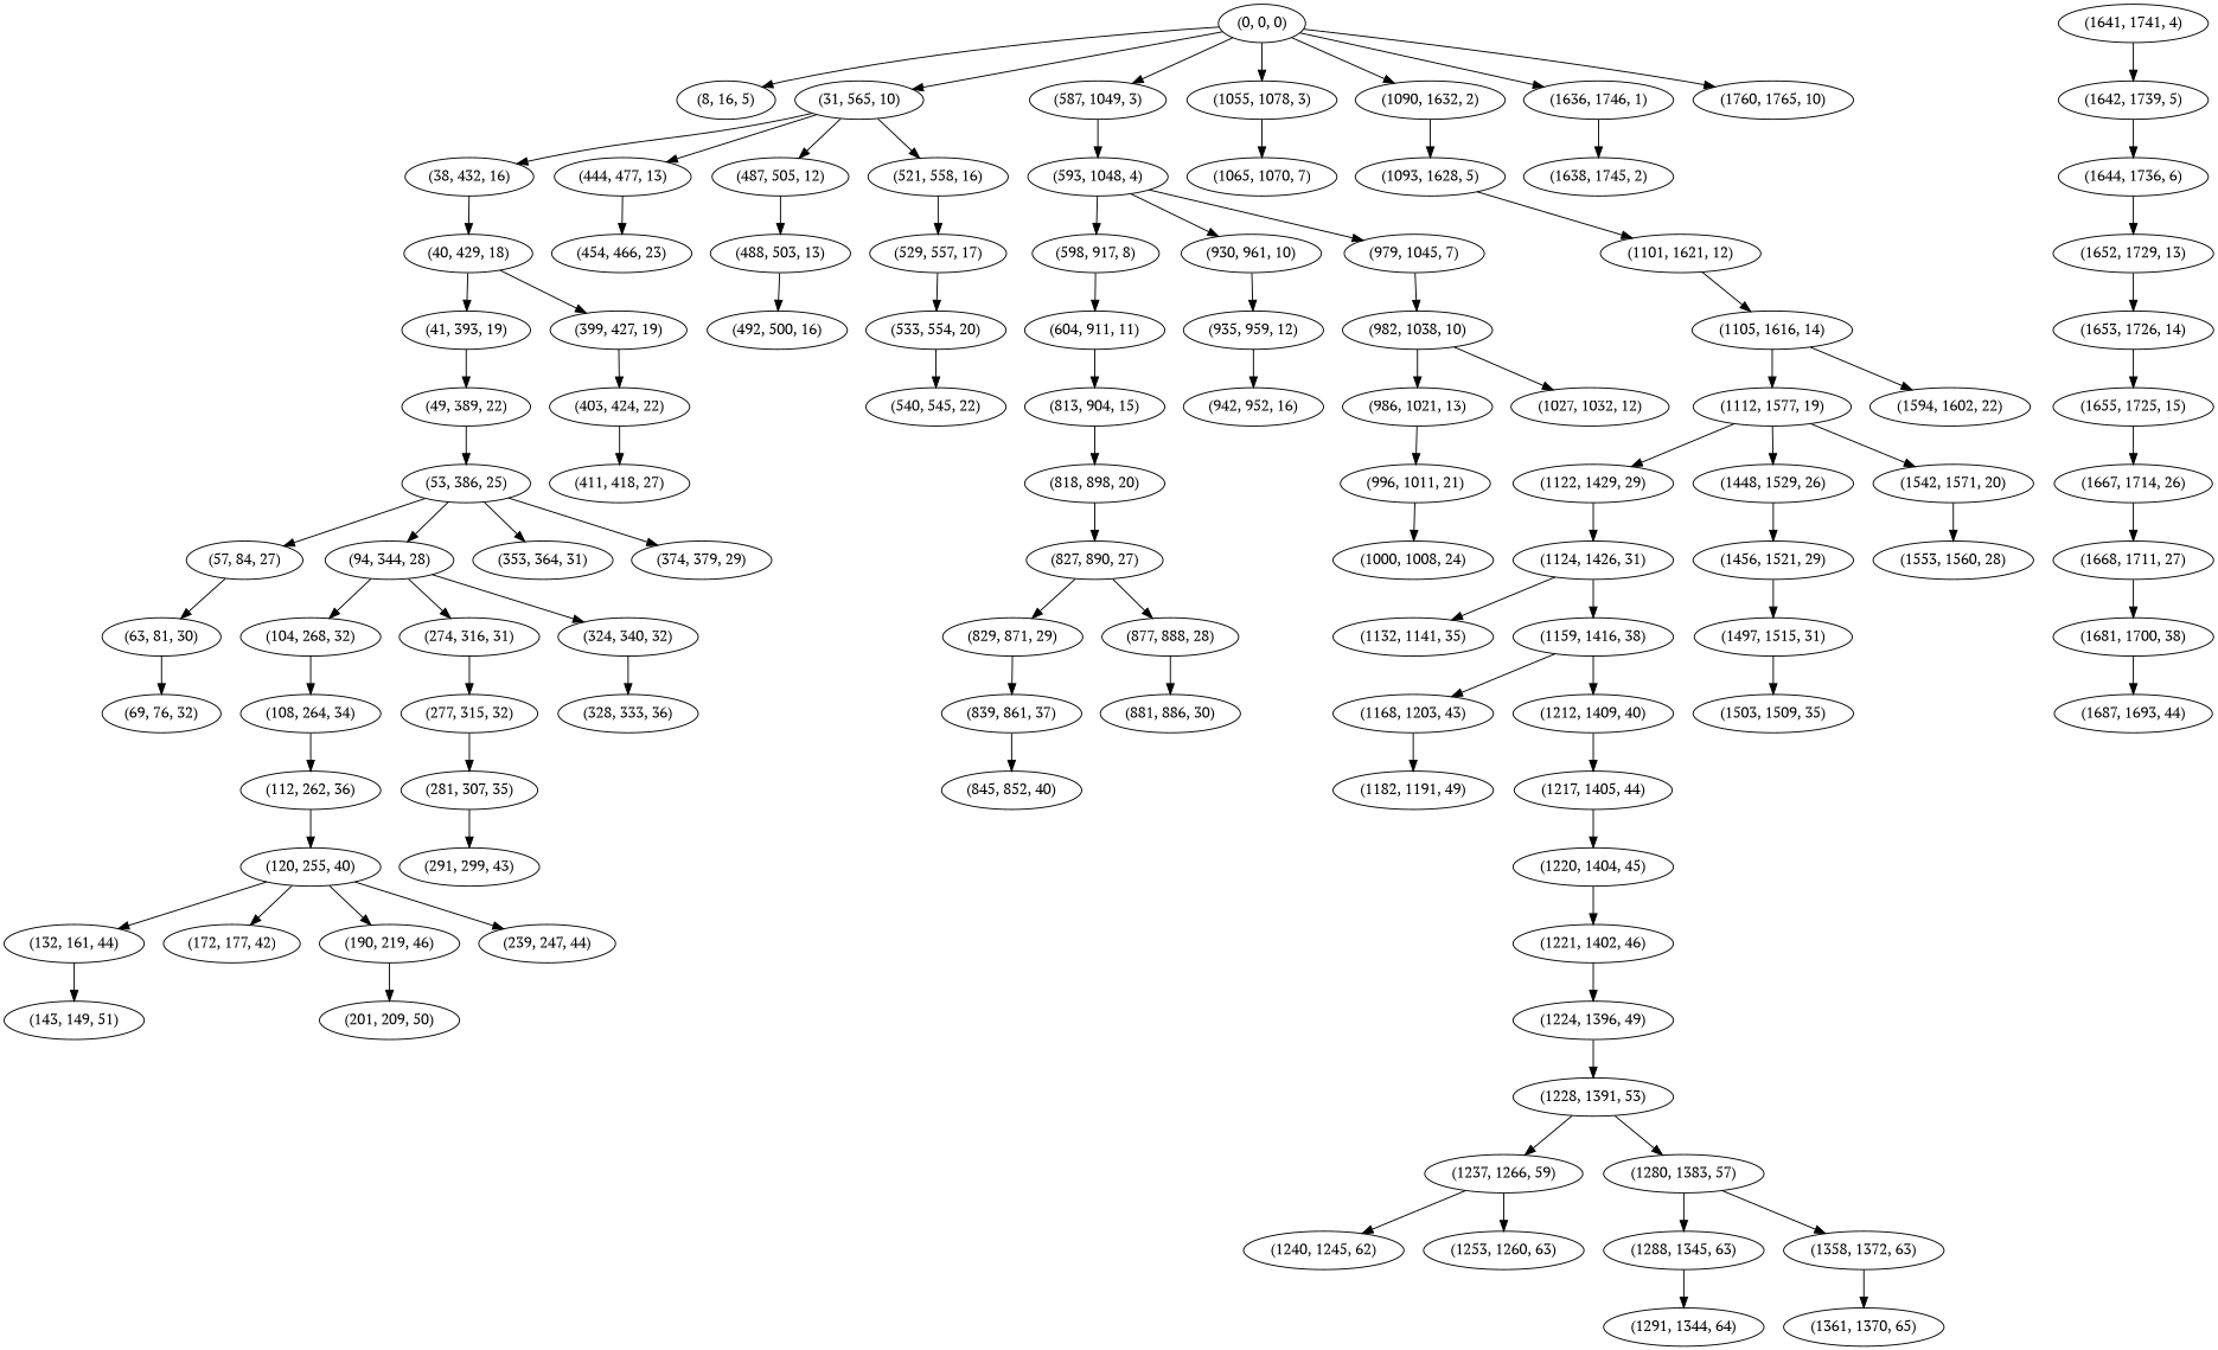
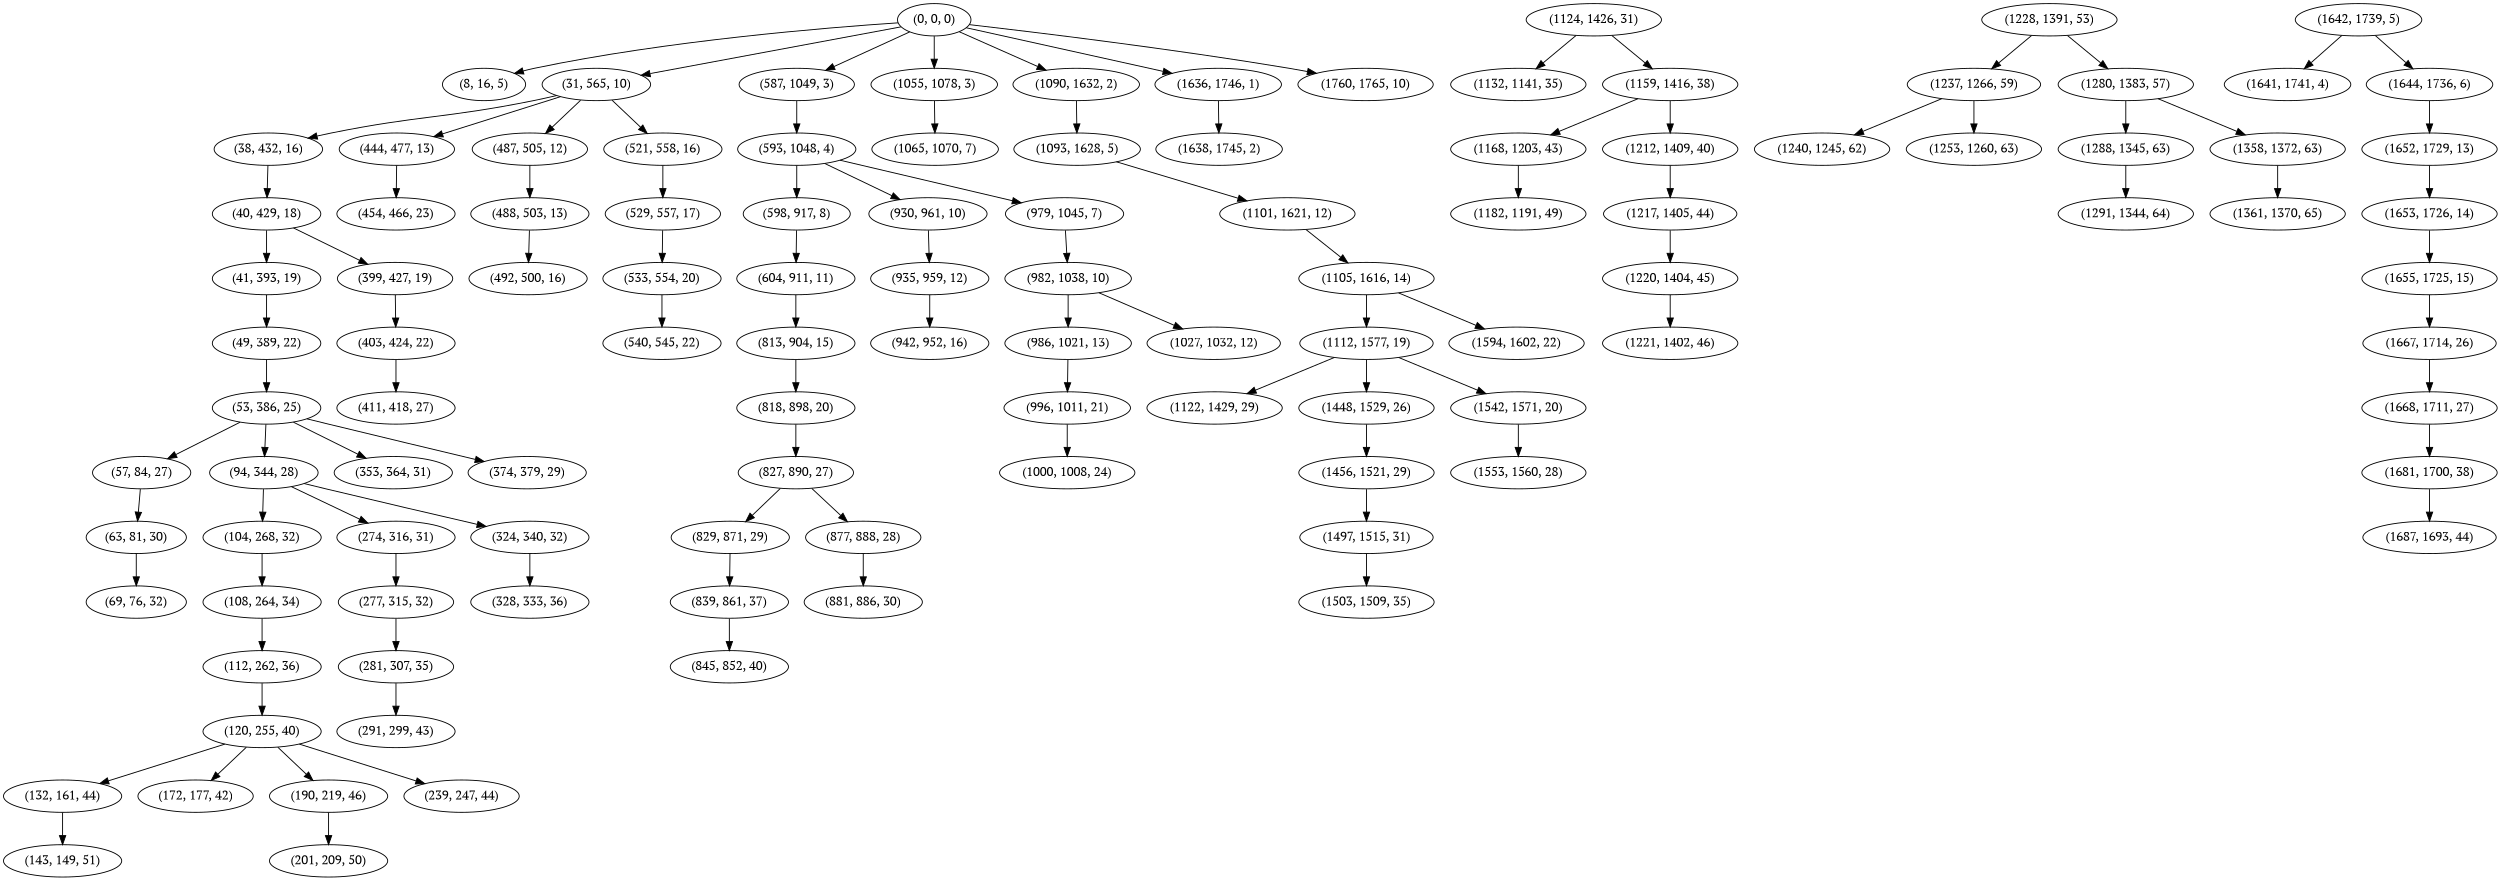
  digraph {
    fontname="PT Serif"
    node [fontname="PT Serif"]
    edge [fontname="PT Serif"]
    "(0, 0, 0)"
    "(8, 16, 5)"
    "(31, 565, 10)"
    "(587, 1049, 3)"
    "(1055, 1078, 3)"
    "(1090, 1632, 2)"
    "(1636, 1746, 1)"
    "(1760, 1765, 10)"
    "(38, 432, 16)"
    "(444, 477, 13)"
    "(487, 505, 12)"
    "(521, 558, 16)"
    "(593, 1048, 4)"
    "(1065, 1070, 7)"
    "(1093, 1628, 5)"
    "(1638, 1745, 2)"
    "(40, 429, 18)"
    "(454, 466, 23)"
    "(488, 503, 13)"
    "(529, 557, 17)"
    "(41, 393, 19)"
    "(399, 427, 19)"
    "(49, 389, 22)"
    "(403, 424, 22)"
    "(53, 386, 25)"
    "(57, 84, 27)"
    "(94, 344, 28)"
    "(353, 364, 31)"
    "(374, 379, 29)"
    "(63, 81, 30)"
    "(104, 268, 32)"
    "(274, 316, 31)"
    "(324, 340, 32)"
    "(69, 76, 32)"
    "(108, 264, 34)"
    "(277, 315, 32)"
    "(328, 333, 36)"
    "(112, 262, 36)"
    "(120, 255, 40)"
    "(132, 161, 44)"
    "(172, 177, 42)"
    "(190, 219, 46)"
    "(239, 247, 44)"
    "(143, 149, 51)"
    "(201, 209, 50)"
    "(281, 307, 35)"
    "(291, 299, 43)"
    "(411, 418, 27)"
    "(492, 500, 16)"
    "(533, 554, 20)"
    "(540, 545, 22)"
    "(598, 917, 8)"
    "(930, 961, 10)"
    "(979, 1045, 7)"
    "(604, 911, 11)"
    "(935, 959, 12)"
    "(982, 1038, 10)"
    "(813, 904, 15)"
    "(818, 898, 20)"
    "(827, 890, 27)"
    "(829, 871, 29)"
    "(877, 888, 28)"
    "(839, 861, 37)"
    "(881, 886, 30)"
    "(845, 852, 40)"
    "(942, 952, 16)"
    "(986, 1021, 13)"
    "(1027, 1032, 12)"
    "(996, 1011, 21)"
    "(1000, 1008, 24)"
    "(1101, 1621, 12)"
    "(1105, 1616, 14)"
    "(1112, 1577, 19)"
    "(1594, 1602, 22)"
    "(1122, 1429, 29)"
    "(1448, 1529, 26)"
    "(1542, 1571, 20)"
    "(1124, 1426, 31)"
    "(1456, 1521, 29)"
    "(1553, 1560, 28)"
    "(1132, 1141, 35)"
    "(1159, 1416, 38)"
    "(1168, 1203, 43)"
    "(1212, 1409, 40)"
    "(1182, 1191, 49)"
    "(1217, 1405, 44)"
    "(1220, 1404, 45)"
    "(1221, 1402, 46)"
-   "(1224, 1396, 49)"
    "(1228, 1391, 53)"
    "(1237, 1266, 59)"
    "(1280, 1383, 57)"
    "(1240, 1245, 62)"
    "(1253, 1260, 63)"
    "(1288, 1345, 63)"
    "(1358, 1372, 63)"
    "(1291, 1344, 64)"
    "(1361, 1370, 65)"
    "(1497, 1515, 31)"
    "(1503, 1509, 35)"
    "(1641, 1741, 4)"
    "(1642, 1739, 5)"
    "(1644, 1736, 6)"
    "(1652, 1729, 13)"
    "(1653, 1726, 14)"
    "(1655, 1725, 15)"
    "(1667, 1714, 26)"
    "(1668, 1711, 27)"
    "(1681, 1700, 38)"
    "(1687, 1693, 44)"
    "(0, 0, 0)" -> "(8, 16, 5)"
    "(0, 0, 0)" -> "(31, 565, 10)"
    "(0, 0, 0)" -> "(587, 1049, 3)"
    "(0, 0, 0)" -> "(1055, 1078, 3)"
    "(0, 0, 0)" -> "(1090, 1632, 2)"
    "(0, 0, 0)" -> "(1636, 1746, 1)"
    "(0, 0, 0)" -> "(1760, 1765, 10)"
    "(31, 565, 10)" -> "(38, 432, 16)"
    "(31, 565, 10)" -> "(444, 477, 13)"
    "(31, 565, 10)" -> "(487, 505, 12)"
    "(31, 565, 10)" -> "(521, 558, 16)"
    "(587, 1049, 3)" -> "(593, 1048, 4)"
    "(1055, 1078, 3)" -> "(1065, 1070, 7)"
    "(1090, 1632, 2)" -> "(1093, 1628, 5)"
    "(1636, 1746, 1)" -> "(1638, 1745, 2)"
    "(38, 432, 16)" -> "(40, 429, 18)"
    "(444, 477, 13)" -> "(454, 466, 23)"
    "(487, 505, 12)" -> "(488, 503, 13)"
    "(521, 558, 16)" -> "(529, 557, 17)"
    "(593, 1048, 4)" -> "(598, 917, 8)"
    "(593, 1048, 4)" -> "(930, 961, 10)"
    "(593, 1048, 4)" -> "(979, 1045, 7)"
    "(1093, 1628, 5)" -> "(1101, 1621, 12)"
    "(40, 429, 18)" -> "(41, 393, 19)"
    "(40, 429, 18)" -> "(399, 427, 19)"
    "(488, 503, 13)" -> "(492, 500, 16)"
    "(529, 557, 17)" -> "(533, 554, 20)"
    "(41, 393, 19)" -> "(49, 389, 22)"
    "(399, 427, 19)" -> "(403, 424, 22)"
    "(49, 389, 22)" -> "(53, 386, 25)"
    "(403, 424, 22)" -> "(411, 418, 27)"
    "(53, 386, 25)" -> "(57, 84, 27)"
    "(53, 386, 25)" -> "(94, 344, 28)"
    "(53, 386, 25)" -> "(353, 364, 31)"
    "(53, 386, 25)" -> "(374, 379, 29)"
    "(57, 84, 27)" -> "(63, 81, 30)"
    "(94, 344, 28)" -> "(104, 268, 32)"
    "(94, 344, 28)" -> "(274, 316, 31)"
    "(94, 344, 28)" -> "(324, 340, 32)"
    "(63, 81, 30)" -> "(69, 76, 32)"
    "(104, 268, 32)" -> "(108, 264, 34)"
    "(274, 316, 31)" -> "(277, 315, 32)"
    "(324, 340, 32)" -> "(328, 333, 36)"
    "(108, 264, 34)" -> "(112, 262, 36)"
    "(277, 315, 32)" -> "(281, 307, 35)"
    "(112, 262, 36)" -> "(120, 255, 40)"
    "(120, 255, 40)" -> "(132, 161, 44)"
    "(120, 255, 40)" -> "(172, 177, 42)"
    "(120, 255, 40)" -> "(190, 219, 46)"
    "(120, 255, 40)" -> "(239, 247, 44)"
    "(132, 161, 44)" -> "(143, 149, 51)"
    "(190, 219, 46)" -> "(201, 209, 50)"
    "(281, 307, 35)" -> "(291, 299, 43)"
    "(533, 554, 20)" -> "(540, 545, 22)"
    "(598, 917, 8)" -> "(604, 911, 11)"
    "(930, 961, 10)" -> "(935, 959, 12)"
    "(979, 1045, 7)" -> "(982, 1038, 10)"
    "(604, 911, 11)" -> "(813, 904, 15)"
    "(935, 959, 12)" -> "(942, 952, 16)"
    "(982, 1038, 10)" -> "(986, 1021, 13)"
    "(982, 1038, 10)" -> "(1027, 1032, 12)"
    "(813, 904, 15)" -> "(818, 898, 20)"
    "(818, 898, 20)" -> "(827, 890, 27)"
    "(827, 890, 27)" -> "(829, 871, 29)"
    "(827, 890, 27)" -> "(877, 888, 28)"
    "(829, 871, 29)" -> "(839, 861, 37)"
    "(877, 888, 28)" -> "(881, 886, 30)"
    "(839, 861, 37)" -> "(845, 852, 40)"
    "(986, 1021, 13)" -> "(996, 1011, 21)"
    "(996, 1011, 21)" -> "(1000, 1008, 24)"
    "(1101, 1621, 12)" -> "(1105, 1616, 14)"
    "(1105, 1616, 14)" -> "(1112, 1577, 19)"
    "(1105, 1616, 14)" -> "(1594, 1602, 22)"
    "(1112, 1577, 19)" -> "(1122, 1429, 29)"
    "(1112, 1577, 19)" -> "(1448, 1529, 26)"
    "(1112, 1577, 19)" -> "(1542, 1571, 20)"
-   "(1122, 1429, 29)" -> "(1124, 1426, 31)"
    "(1448, 1529, 26)" -> "(1456, 1521, 29)"
    "(1542, 1571, 20)" -> "(1553, 1560, 28)"
    "(1124, 1426, 31)" -> "(1132, 1141, 35)"
    "(1124, 1426, 31)" -> "(1159, 1416, 38)"
    "(1456, 1521, 29)" -> "(1497, 1515, 31)"
    "(1159, 1416, 38)" -> "(1168, 1203, 43)"
    "(1159, 1416, 38)" -> "(1212, 1409, 40)"
    "(1168, 1203, 43)" -> "(1182, 1191, 49)"
    "(1212, 1409, 40)" -> "(1217, 1405, 44)"
    "(1217, 1405, 44)" -> "(1220, 1404, 45)"
    "(1220, 1404, 45)" -> "(1221, 1402, 46)"
-   "(1221, 1402, 46)" -> "(1224, 1396, 49)"
-   "(1224, 1396, 49)" -> "(1228, 1391, 53)"
    "(1228, 1391, 53)" -> "(1237, 1266, 59)"
    "(1228, 1391, 53)" -> "(1280, 1383, 57)"
    "(1237, 1266, 59)" -> "(1240, 1245, 62)"
    "(1237, 1266, 59)" -> "(1253, 1260, 63)"
    "(1280, 1383, 57)" -> "(1288, 1345, 63)"
    "(1280, 1383, 57)" -> "(1358, 1372, 63)"
    "(1288, 1345, 63)" -> "(1291, 1344, 64)"
    "(1358, 1372, 63)" -> "(1361, 1370, 65)"
    "(1497, 1515, 31)" -> "(1503, 1509, 35)"
-   "(1641, 1741, 4)" -> "(1642, 1739, 5)"
+   "(1642, 1739, 5)" -> "(1641, 1741, 4)"
    "(1642, 1739, 5)" -> "(1644, 1736, 6)"
    "(1644, 1736, 6)" -> "(1652, 1729, 13)"
    "(1652, 1729, 13)" -> "(1653, 1726, 14)"
    "(1653, 1726, 14)" -> "(1655, 1725, 15)"
    "(1655, 1725, 15)" -> "(1667, 1714, 26)"
    "(1667, 1714, 26)" -> "(1668, 1711, 27)"
    "(1668, 1711, 27)" -> "(1681, 1700, 38)"
    "(1681, 1700, 38)" -> "(1687, 1693, 44)"
  }
